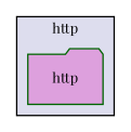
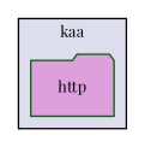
  digraph {
    compound=true
    fontname="Playfair Display"
    n1 [fillcolor=plum fontname="Playfair Display" fontsize=10 label=http pencolor=black shape=folder style=filled color=darkgreen]
    subgraph cluster_1 {
      bgcolor="#ddddee"
      fontsize=10
-     label=http
+     label=kaa
      pencolor=black
      n1
    }
  }
